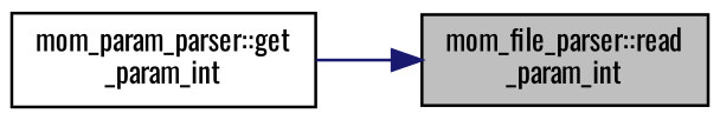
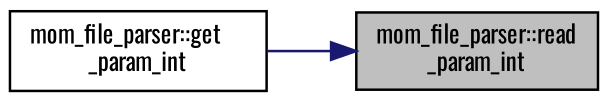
  digraph {
    rankdir=RL
    fontname=Oswald
    node [color=black fontname=Oswald fontsize=10 shape=record style=filled]
    n1 [fillcolor=grey75 fontcolor=black height=0.2 label="mom_file_parser::read\l_param_int" width=0.4]
-   n2 [fillcolor=white height=0.2 label="mom_param_parser::get\l_param_int" width=0.4]
+   n2 [fillcolor=white height=0.2 label="mom_file_parser::get\l_param_int" width=0.4]
    n1 -> n2 [color=midnightblue dir=back fontname=Oswald fontsize=10 labelfontname=Helvetica labelfontsize=10 style=solid]
  }
